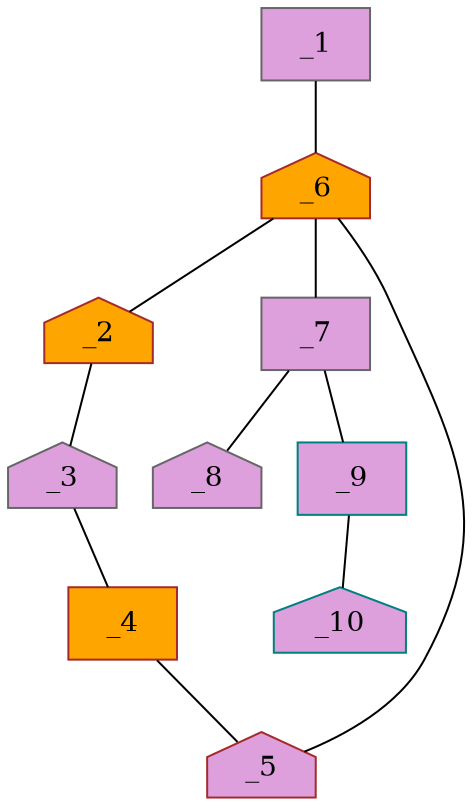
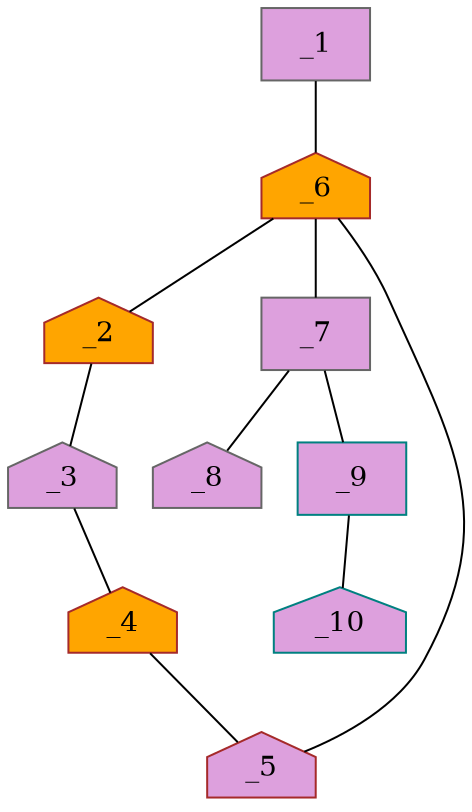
  graph {
    node [charge=0 chem=1 color=gray40 fillcolor=plum shape=house style=filled symbol="C  " x=3.7321 y=-0.75]
    edge [valence=2]
    _1 [shape=box x=2]
    _6 [color=brown fillcolor=orange x=2.866 y=-0.25]
    _2 [color=brown fillcolor=orange x=2 y=-1.75]
    _3 [x=2.866 y=-2.25]
    _7 [shape=box x=2.866 y=0.75]
-   _4 [color=brown fillcolor=orange shape=box y=-1.75]
+   _4 [color=brown fillcolor=orange y=-1.75]
    _8 [chem=2 symbol="O  " x=2 y=1.25]
    _9 [color=teal shape=box y=1.25]
    _5 [color=brown]
    _10 [chem=2 color=teal symbol="O  " y=2.25]
    _1 -- _6
    _6 -- _2 [valence=1]
    _6 -- _7 [valence=1]
    _2 -- _3
    _3 -- _4 [valence=1]
    _7 -- _8
    _7 -- _9 [valence=1]
    _4 -- _5
    _9 -- _10
    _5 -- _6 [valence=1]
  }
